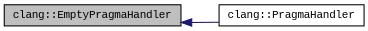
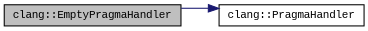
  digraph {
    rankdir=LR
    fontname="Liberation Mono"
    node [color=black fontname="Liberation Mono" fontsize=10 shape=record]
    n1 [fillcolor=grey75 fontcolor=black height=0.2 label="clang::EmptyPragmaHandler" style=filled width=0.4]
    n2 [height=0.2 label="clang::PragmaHandler" width=0.4]
-   n1 -> n2 [color=midnightblue dir=back fontname="Liberation Mono" fontsize=10 labelfontname=Helvetica labelfontsize=10 style=solid]
+   n2 -> n1 [color=midnightblue dir=back fontname="Liberation Mono" fontsize=10 labelfontname=Helvetica labelfontsize=10 style=solid]
  }
